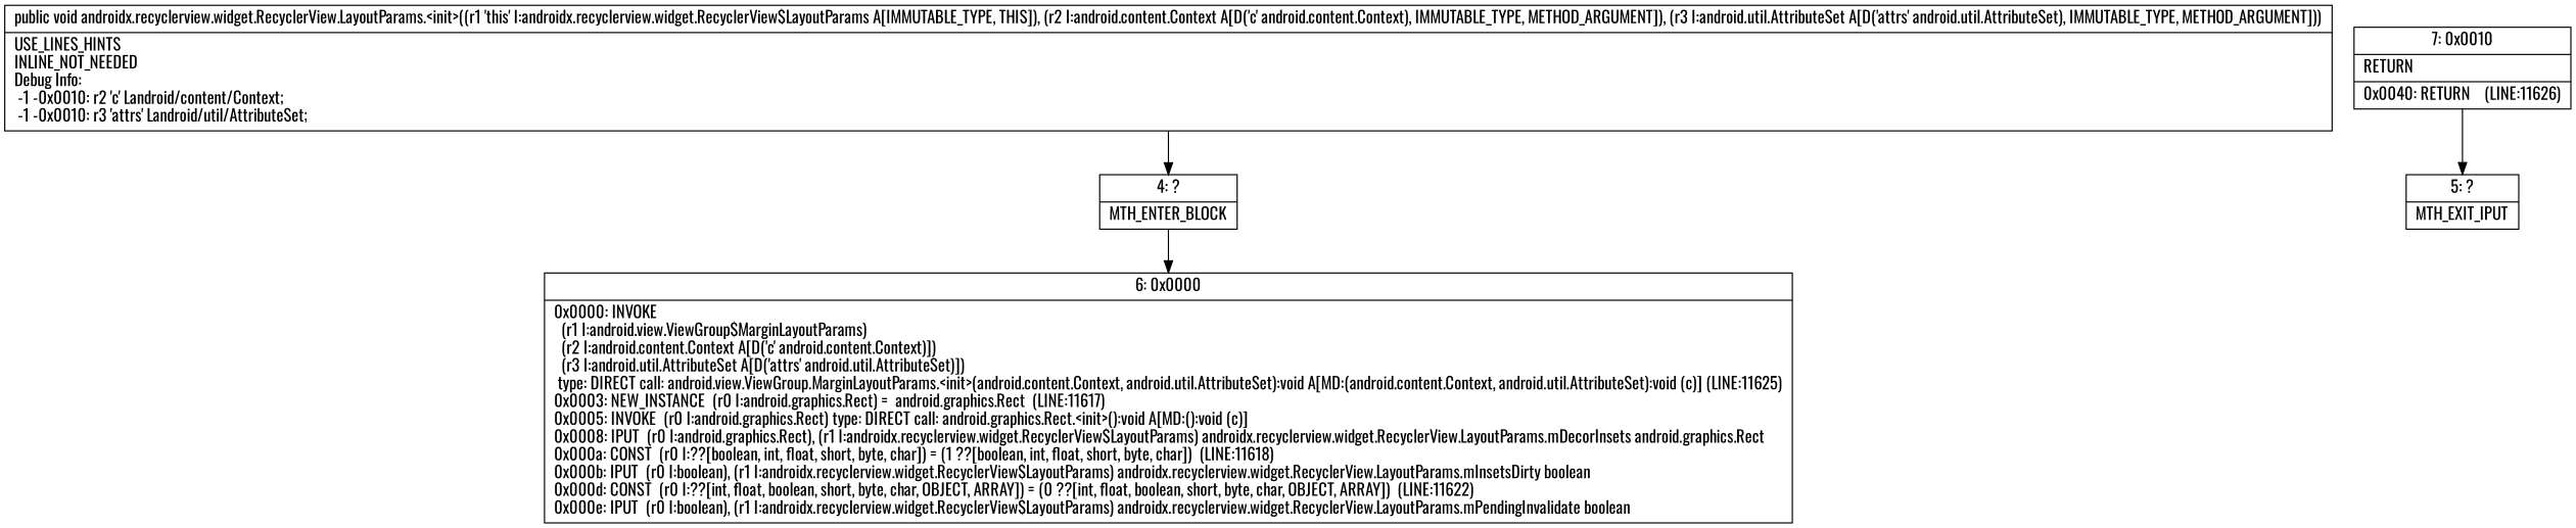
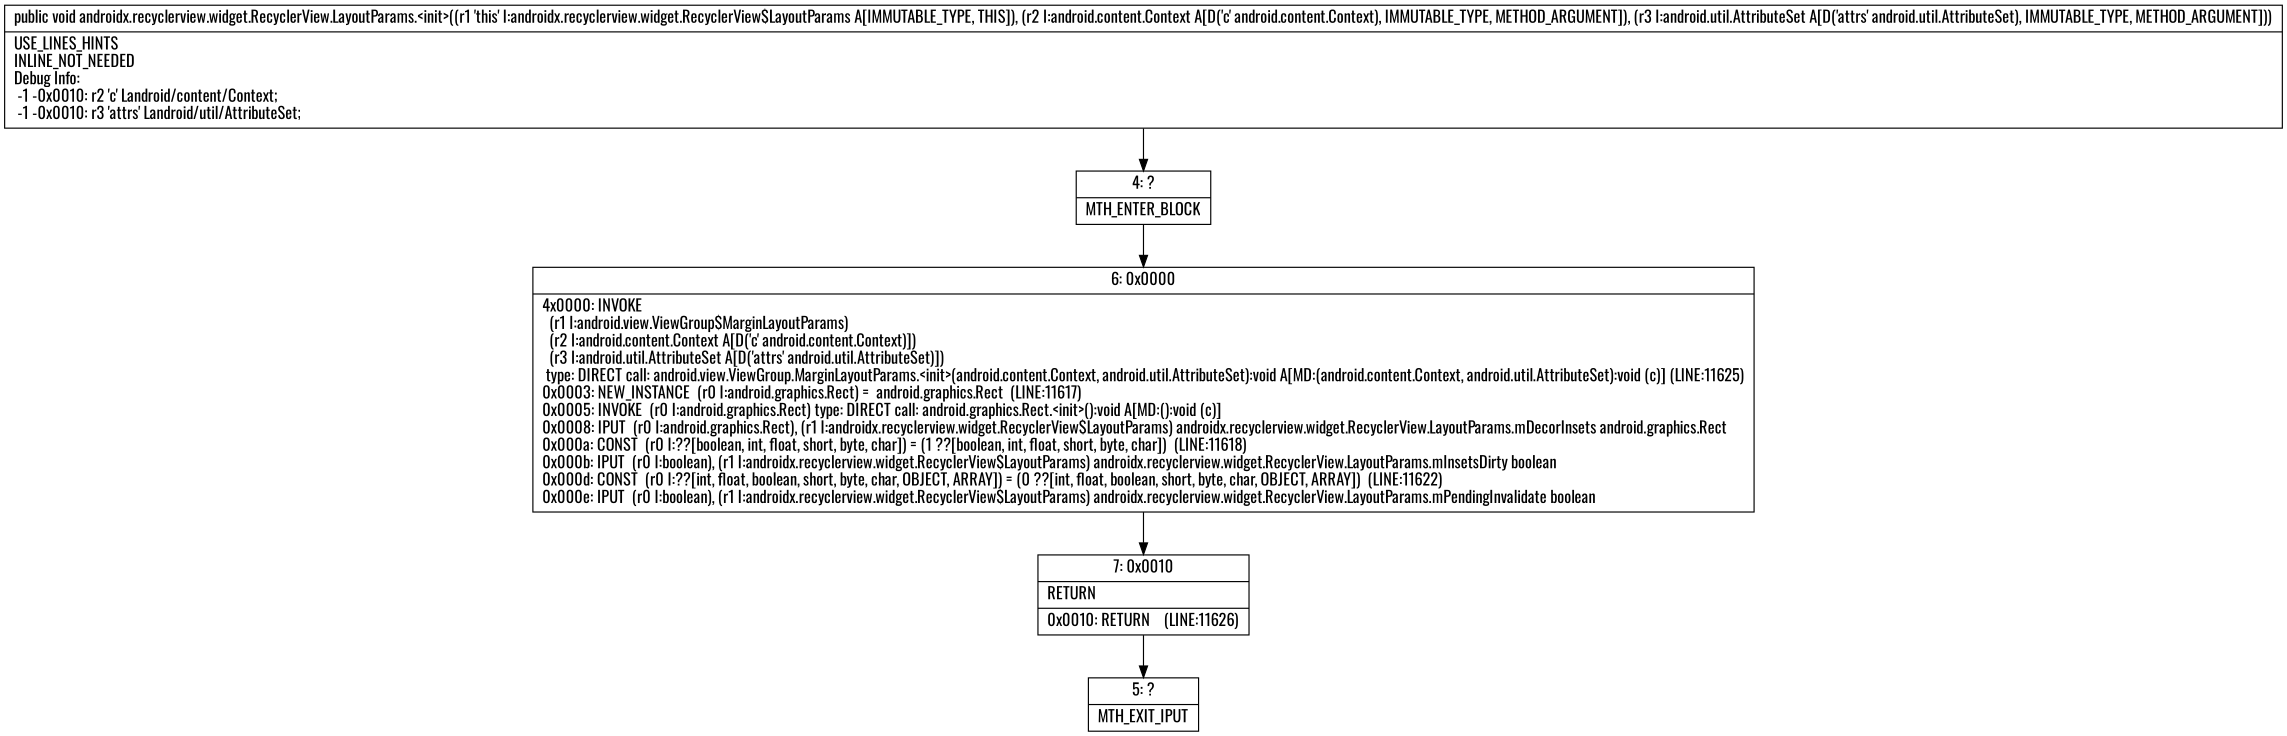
  digraph {
    fontname=Oswald
    node [fontname=Oswald shape=record]
    edge [fontname=Oswald]
    n1 [label="{4\:\ ?|MTH_ENTER_BLOCK\l}"]
-   n2 [label="{6\:\ 0x0000|0x0000: INVOKE  \l  (r1 I:android.view.ViewGroup$MarginLayoutParams)\l  (r2 I:android.content.Context A[D('c' android.content.Context)])\l  (r3 I:android.util.AttributeSet A[D('attrs' android.util.AttributeSet)])\l type: DIRECT call: android.view.ViewGroup.MarginLayoutParams.\<init\>(android.content.Context, android.util.AttributeSet):void A[MD:(android.content.Context, android.util.AttributeSet):void (c)] (LINE:11625)\l0x0003: NEW_INSTANCE  (r0 I:android.graphics.Rect) =  android.graphics.Rect  (LINE:11617)\l0x0005: INVOKE  (r0 I:android.graphics.Rect) type: DIRECT call: android.graphics.Rect.\<init\>():void A[MD:():void (c)]\l0x0008: IPUT  (r0 I:android.graphics.Rect), (r1 I:androidx.recyclerview.widget.RecyclerView$LayoutParams) androidx.recyclerview.widget.RecyclerView.LayoutParams.mDecorInsets android.graphics.Rect \l0x000a: CONST  (r0 I:??[boolean, int, float, short, byte, char]) = (1 ??[boolean, int, float, short, byte, char])  (LINE:11618)\l0x000b: IPUT  (r0 I:boolean), (r1 I:androidx.recyclerview.widget.RecyclerView$LayoutParams) androidx.recyclerview.widget.RecyclerView.LayoutParams.mInsetsDirty boolean \l0x000d: CONST  (r0 I:??[int, float, boolean, short, byte, char, OBJECT, ARRAY]) = (0 ??[int, float, boolean, short, byte, char, OBJECT, ARRAY])  (LINE:11622)\l0x000e: IPUT  (r0 I:boolean), (r1 I:androidx.recyclerview.widget.RecyclerView$LayoutParams) androidx.recyclerview.widget.RecyclerView.LayoutParams.mPendingInvalidate boolean \l}"]
-   n3 [label="{7\:\ 0x0010|RETURN\l|0x0040: RETURN    (LINE:11626)\l}"]
+   n2 [label="{6\:\ 0x0000|4x0000: INVOKE  \l  (r1 I:android.view.ViewGroup$MarginLayoutParams)\l  (r2 I:android.content.Context A[D('c' android.content.Context)])\l  (r3 I:android.util.AttributeSet A[D('attrs' android.util.AttributeSet)])\l type: DIRECT call: android.view.ViewGroup.MarginLayoutParams.\<init\>(android.content.Context, android.util.AttributeSet):void A[MD:(android.content.Context, android.util.AttributeSet):void (c)] (LINE:11625)\l0x0003: NEW_INSTANCE  (r0 I:android.graphics.Rect) =  android.graphics.Rect  (LINE:11617)\l0x0005: INVOKE  (r0 I:android.graphics.Rect) type: DIRECT call: android.graphics.Rect.\<init\>():void A[MD:():void (c)]\l0x0008: IPUT  (r0 I:android.graphics.Rect), (r1 I:androidx.recyclerview.widget.RecyclerView$LayoutParams) androidx.recyclerview.widget.RecyclerView.LayoutParams.mDecorInsets android.graphics.Rect \l0x000a: CONST  (r0 I:??[boolean, int, float, short, byte, char]) = (1 ??[boolean, int, float, short, byte, char])  (LINE:11618)\l0x000b: IPUT  (r0 I:boolean), (r1 I:androidx.recyclerview.widget.RecyclerView$LayoutParams) androidx.recyclerview.widget.RecyclerView.LayoutParams.mInsetsDirty boolean \l0x000d: CONST  (r0 I:??[int, float, boolean, short, byte, char, OBJECT, ARRAY]) = (0 ??[int, float, boolean, short, byte, char, OBJECT, ARRAY])  (LINE:11622)\l0x000e: IPUT  (r0 I:boolean), (r1 I:androidx.recyclerview.widget.RecyclerView$LayoutParams) androidx.recyclerview.widget.RecyclerView.LayoutParams.mPendingInvalidate boolean \l}"]
+   n3 [label="{7\:\ 0x0010|RETURN\l|0x0010: RETURN    (LINE:11626)\l}"]
    n4 [label="{5\:\ ?|MTH_EXIT_IPUT\l}"]
    n5 [label="{public void androidx.recyclerview.widget.RecyclerView.LayoutParams.\<init\>((r1 'this' I:androidx.recyclerview.widget.RecyclerView$LayoutParams A[IMMUTABLE_TYPE, THIS]), (r2 I:android.content.Context A[D('c' android.content.Context), IMMUTABLE_TYPE, METHOD_ARGUMENT]), (r3 I:android.util.AttributeSet A[D('attrs' android.util.AttributeSet), IMMUTABLE_TYPE, METHOD_ARGUMENT]))  | USE_LINES_HINTS\lINLINE_NOT_NEEDED\lDebug Info:\l  \-1 \-0x0010: r2 'c' Landroid\/content\/Context;\l  \-1 \-0x0010: r3 'attrs' Landroid\/util\/AttributeSet;\l}"]
    n1 -> n2
+   n2 -> n3
    n3 -> n4
    n5 -> n1
  }
